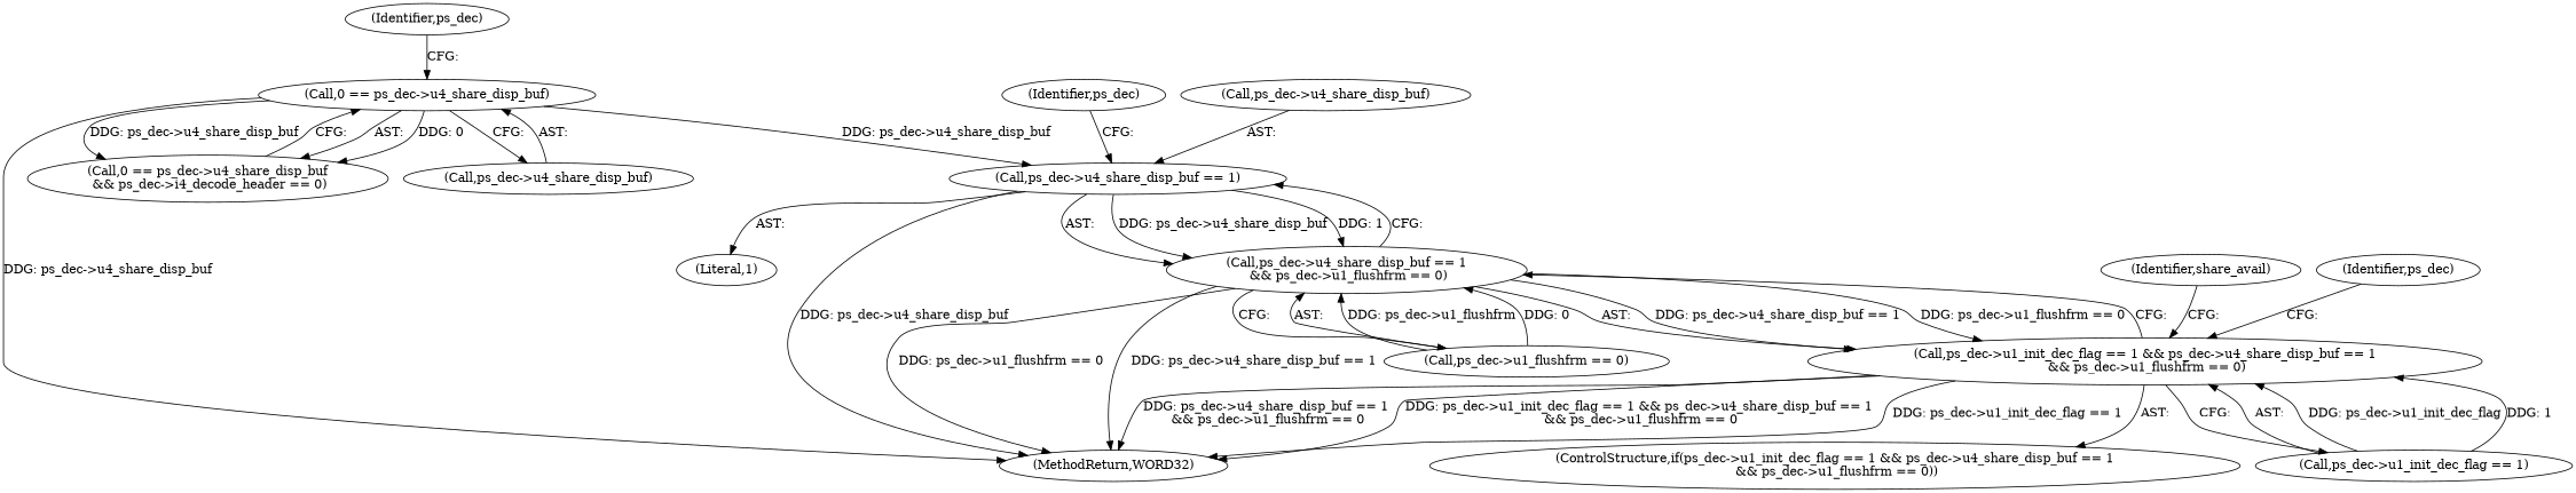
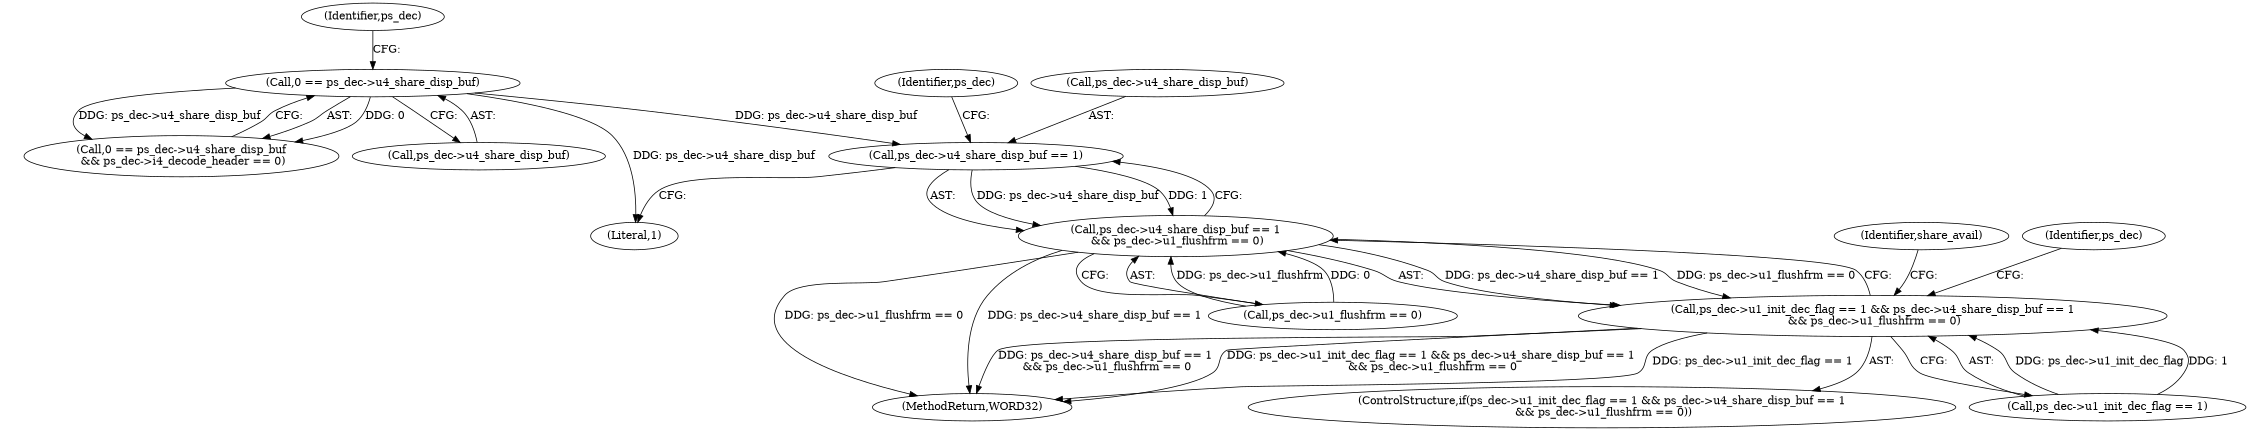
  digraph {
    n1 [label="(Call,ps_dec->u4_share_disp_buf == 1)"]
    n2 [label="(Call,ps_dec->u4_share_disp_buf == 1\n && ps_dec->u1_flushfrm == 0)"]
    n3 [label="(MethodReturn,WORD32)"]
    n4 [label="(Literal,1)"]
    n5 [label="(Call,ps_dec->u1_init_dec_flag == 1 && ps_dec->u4_share_disp_buf == 1\n && ps_dec->u1_flushfrm == 0)"]
    n6 [label="(Call,ps_dec->u1_flushfrm == 0)"]
    n7 [label="(Call,0 == ps_dec->u4_share_disp_buf)"]
    n8 [label="(Call,0 == ps_dec->u4_share_disp_buf\n && ps_dec->i4_decode_header == 0)"]
    n9 [label="(Call,ps_dec->u4_share_disp_buf)"]
    n10 [label="(Call,ps_dec->u1_init_dec_flag == 1)"]
    n11 [label="(ControlStructure,if(ps_dec->u1_init_dec_flag == 1 && ps_dec->u4_share_disp_buf == 1\n && ps_dec->u1_flushfrm == 0))"]
    n12 [label="(Identifier,ps_dec)"]
    n13 [label="(Identifier,ps_dec)"]
    n14 [label="(Call,ps_dec->u4_share_disp_buf)"]
    n15 [label="(Identifier,share_avail)"]
    n16 [label="(Identifier,ps_dec)"]
    n1 -> n2 [label="AST: "]
    n1 -> n2 [label="DDG: ps_dec->u4_share_disp_buf"]
    n1 -> n2 [label="DDG: 1"]
-   n1 -> n3 [label="DDG: ps_dec->u4_share_disp_buf"]
-   n1 -> n4 [label="AST: "]
+   n1 -> n4 [label="CFG: "]
    n2 -> n1 [label="CFG: "]
    n2 -> n3 [label="DDG: ps_dec->u1_flushfrm == 0"]
    n2 -> n3 [label="DDG: ps_dec->u4_share_disp_buf == 1"]
    n2 -> n5 [label="AST: "]
    n2 -> n5 [label="DDG: ps_dec->u4_share_disp_buf == 1"]
    n2 -> n5 [label="DDG: ps_dec->u1_flushfrm == 0"]
    n2 -> n6 [label="CFG: "]
    n5 -> n2 [label="CFG: "]
    n5 -> n3 [label="DDG: ps_dec->u1_init_dec_flag == 1"]
    n5 -> n3 [label="DDG: ps_dec->u4_share_disp_buf == 1\n && ps_dec->u1_flushfrm == 0"]
    n5 -> n3 [label="DDG: ps_dec->u1_init_dec_flag == 1 && ps_dec->u4_share_disp_buf == 1\n && ps_dec->u1_flushfrm == 0"]
    n5 -> n10 [label="CFG: "]
    n5 -> n11 [label="AST: "]
    n6 -> n2 [label="AST: "]
    n6 -> n2 [label="DDG: ps_dec->u1_flushfrm"]
    n6 -> n2 [label="DDG: 0"]
    n7 -> n1 [label="DDG: ps_dec->u4_share_disp_buf"]
-   n7 -> n3 [label="DDG: ps_dec->u4_share_disp_buf"]
+   n7 -> n4 [label="DDG: ps_dec->u4_share_disp_buf"]
    n7 -> n8 [label="AST: "]
    n7 -> n8 [label="DDG: 0"]
    n7 -> n8 [label="DDG: ps_dec->u4_share_disp_buf"]
    n7 -> n9 [label="CFG: "]
    n8 -> n7 [label="CFG: "]
    n9 -> n7 [label="AST: "]
    n10 -> n5 [label="AST: "]
    n10 -> n5 [label="DDG: ps_dec->u1_init_dec_flag"]
    n10 -> n5 [label="DDG: 1"]
    n12 -> n7 [label="CFG: "]
    n13 -> n1 [label="CFG: "]
    n14 -> n1 [label="AST: "]
    n15 -> n5 [label="CFG: "]
    n16 -> n5 [label="CFG: "]
  }
